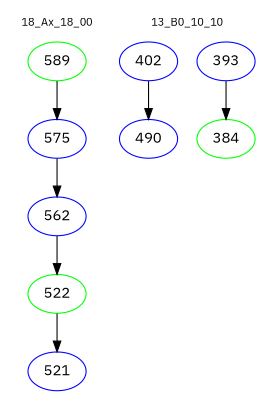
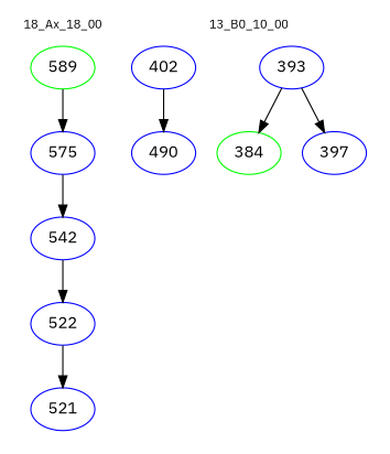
  digraph {
    fontname="IBM Plex Sans"
    node [color=blue fontname="IBM Plex Sans"]
    edge [color=black fontname="IBM Plex Sans"]
    n1 [label=575]
-   n2 [label=562]
+   n2 [label=542]
    n3 [color=green label=589]
-   n4 [color=green label=522]
+   n4 [label=522]
    n5 [label=521]
    n6 [label=393]
    n7 [color=green label=384]
+   n8 [label=397]
    n9 [label=402]
    n10 [label=490]
    subgraph cluster_1 {
      color=white
      fontsize=10
      label="18_Ax_18_00"
      n1
      n2
      n3
      n4
      n5
    }
    subgraph cluster_2 {
      color=white
      fontsize=10
-     label="13_B0_10_10"
+     label="13_B0_10_00"
      n6
      n7
+     n8
      n9
      n10
    }
    n1 -> n2
    n2 -> n4
    n3 -> n1
    n4 -> n5
    n6 -> n7
+   n6 -> n8
    n9 -> n10
  }
